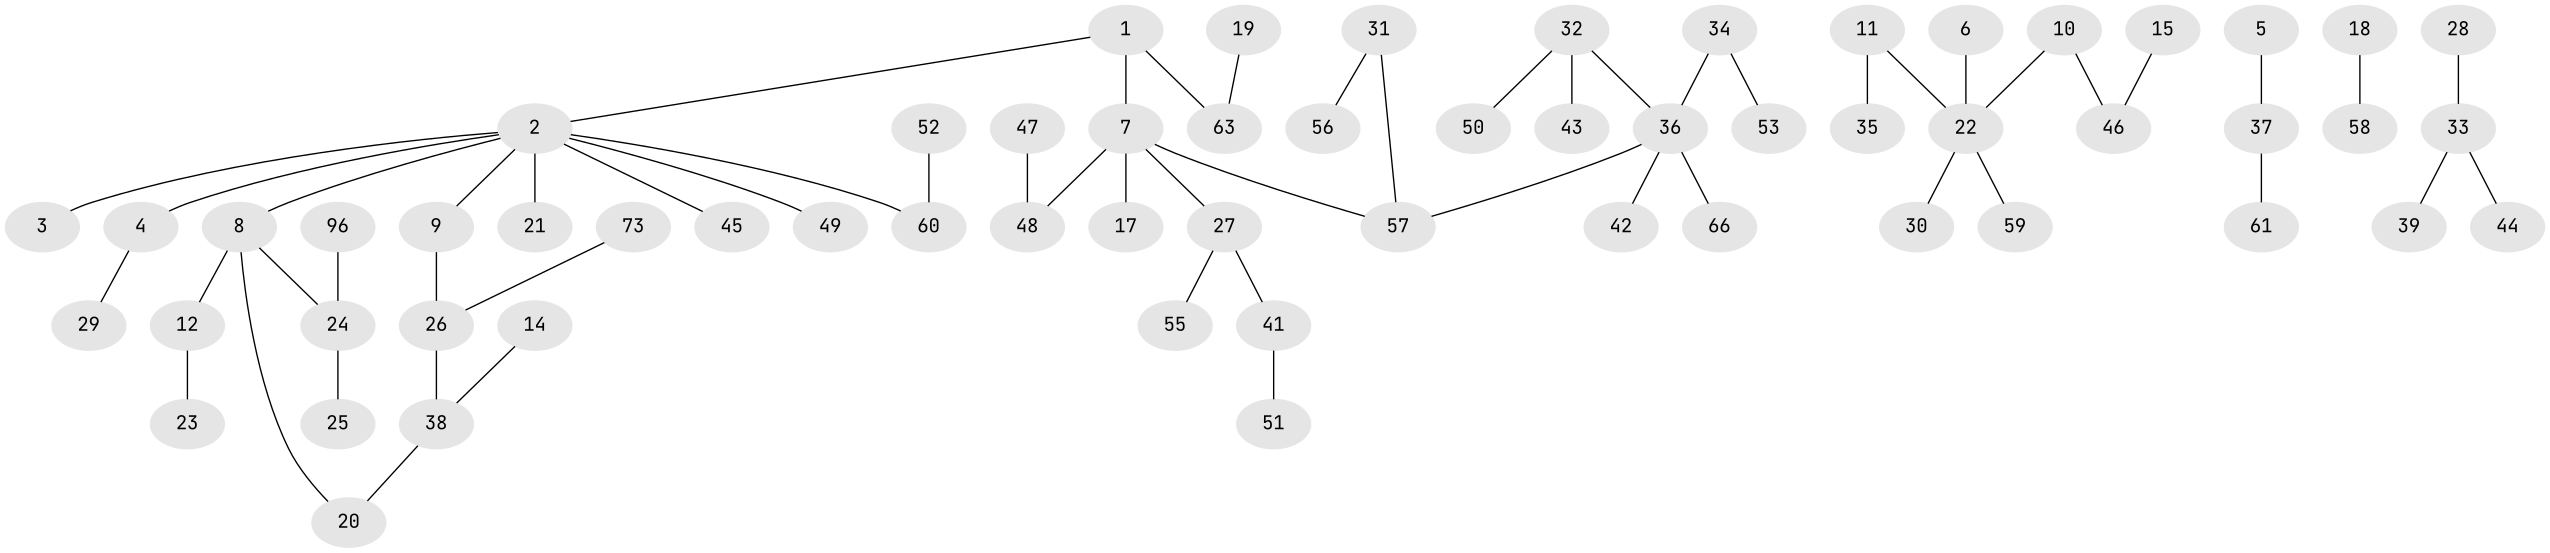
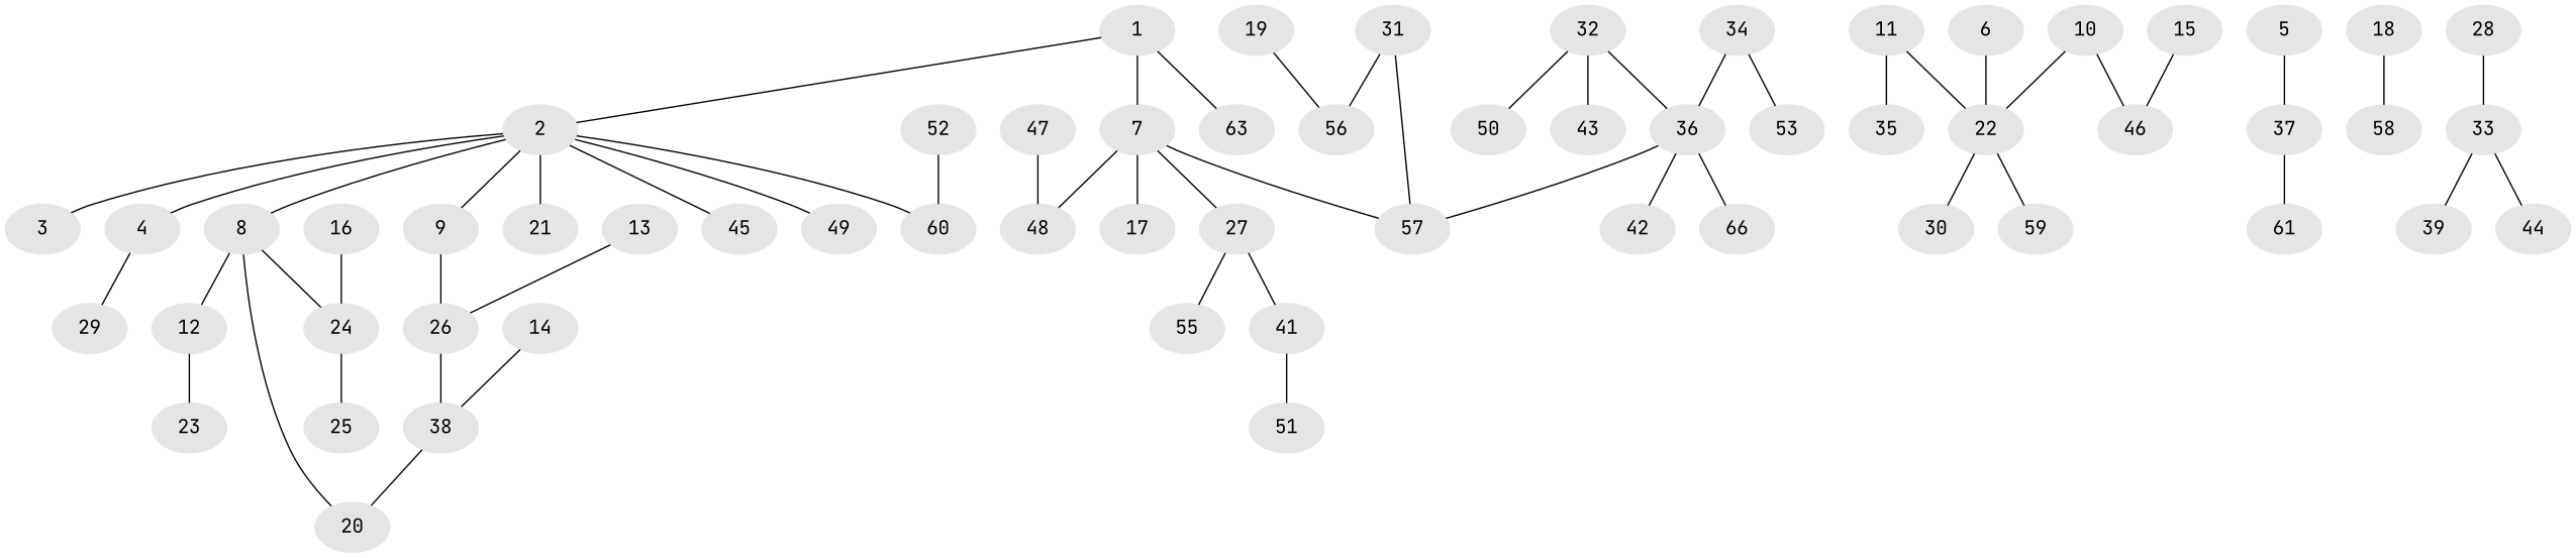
  graph {
    fontname="JetBrains Mono"
    node [color=gray90 fontname="JetBrains Mono" style=filled]
    edge [fontname="JetBrains Mono" weight=1.0]
    1
    2
    7
    63
    3
    4
    8
    9
    21
    45
    49
    60
    17
    27
    48
    57
    29
    12
    20
    24
    26
    22
    30
    59
    5
    37
    61
    6
    41
    55
    23
    25
    38
    10
    46
    11
    35
-   13 [label=73]
+   13
    14
    15
-   16 [label=96]
+   16
    18
    58
    19
    51
    28
    33
    39
    44
    31
    56
    32
    36
    43
    50
    42
    n57 [label=66]
    34
    53
    47
    52
    1 -- 2
    1 -- 7
    1 -- 63
    2 -- 3
    2 -- 4
    2 -- 8
    2 -- 9
    2 -- 21
    2 -- 45
    2 -- 49
    2 -- 60
    7 -- 17
    7 -- 27
    7 -- 48
    7 -- 57
    4 -- 29
    8 -- 12
    8 -- 20
    8 -- 24
    9 -- 26
    27 -- 41
    27 -- 55
    12 -- 23
    24 -- 25
    26 -- 38
    22 -- 30
    22 -- 59
    5 -- 37
    37 -- 61
    6 -- 22
    41 -- 51
    38 -- 20
    10 -- 22
    10 -- 46
    11 -- 22
    11 -- 35
    13 -- 26
    14 -- 38
    15 -- 46
    16 -- 24
    18 -- 58
-   19 -- 63
+   19 -- 56
    28 -- 33
    33 -- 39
    33 -- 44
    31 -- 57
    31 -- 56
    32 -- 36
    32 -- 43
    32 -- 50
    36 -- 57
    36 -- 42
    36 -- n57
    34 -- 36
    34 -- 53
    47 -- 48
    52 -- 60
  }
